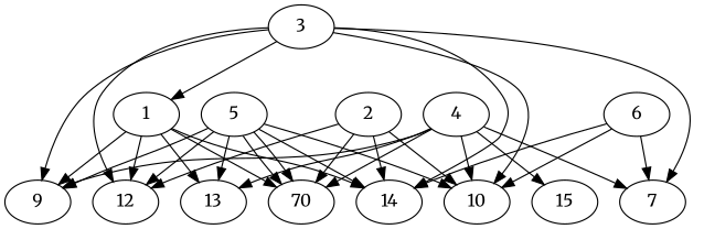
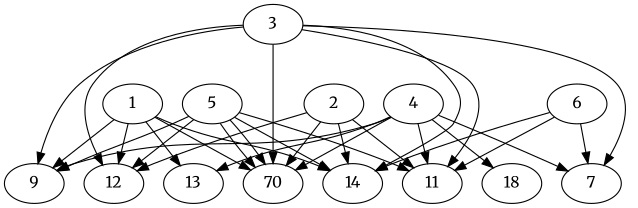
  digraph {
    fontname=Merriweather
    node [alpha=0.12 fontname=Merriweather]
    edge [fontname=Merriweather]
    1 [alpha=0.18 expect_size=15942656]
    9 [alpha=0.04 expect_size=49815552]
    n3 [alpha=0.05 expect_size=49811456 label=70]
    12 [expect_size=12798976]
    13 [alpha=0.14 expect_size=21164032]
    14 [alpha=0.09 expect_size=21066752]
    2 [alpha=0.04 expect_size=20487168]
-   11 [expect_size=18467840 label=10]
+   11 [expect_size=18467840]
    3 [alpha=0.20 expect_size=23511040]
    7 [alpha=0.08 expect_size=40374272]
    4 [alpha=0.11 expect_size=43395072]
-   15 [alpha=0.02 expect_size=46968832]
+   15 [alpha=0.02 expect_size=46968832 label=18]
    5 [alpha=0.19 expect_size=18319360]
    6 [expect_size=35827712]
    1 -> 9
    1 -> n3
    1 -> 12
    1 -> 13
    1 -> 14
    2 -> n3
    2 -> 12
    2 -> 14
    2 -> 11
    3 -> 9
-   3 -> 1
+   3 -> n3
    3 -> 12
    3 -> 14
    3 -> 11
    3 -> 7
    4 -> 9
    4 -> n3
    4 -> 13
    4 -> 11
    4 -> 7
    4 -> 15
    5 -> 9
    5 -> n3
    5 -> n3
    5 -> 12
-   5 -> 13
    5 -> 14
    5 -> 11
    6 -> 14
    6 -> 11
    6 -> 7
  }
